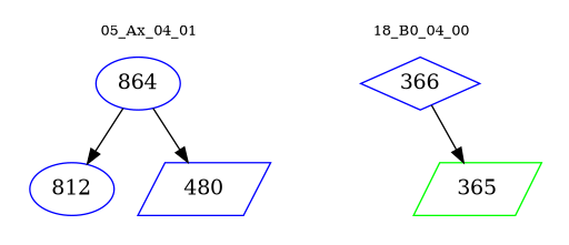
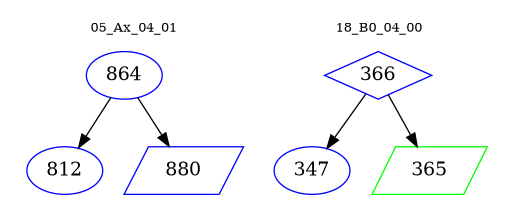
  digraph {
    node [color=blue shape=ellipse]
    edge [color=black]
    n1 [label=864]
    n2 [label=812]
-   n3 [label=480 shape=parallelogram]
+   n3 [label=880 shape=parallelogram]
    n4 [label=366 shape=diamond]
+   n5 [label=347]
    n6 [color=green label=365 shape=parallelogram]
    subgraph cluster_1 {
      color=white
      fontsize=10
      label="05_Ax_04_01"
      n1
      n2
      n3
    }
    subgraph cluster_2 {
      color=white
      fontsize=10
      label="18_B0_04_00"
      n4
+     n5
      n6
    }
    n1 -> n2
    n1 -> n3
+   n4 -> n5
    n4 -> n6
  }
